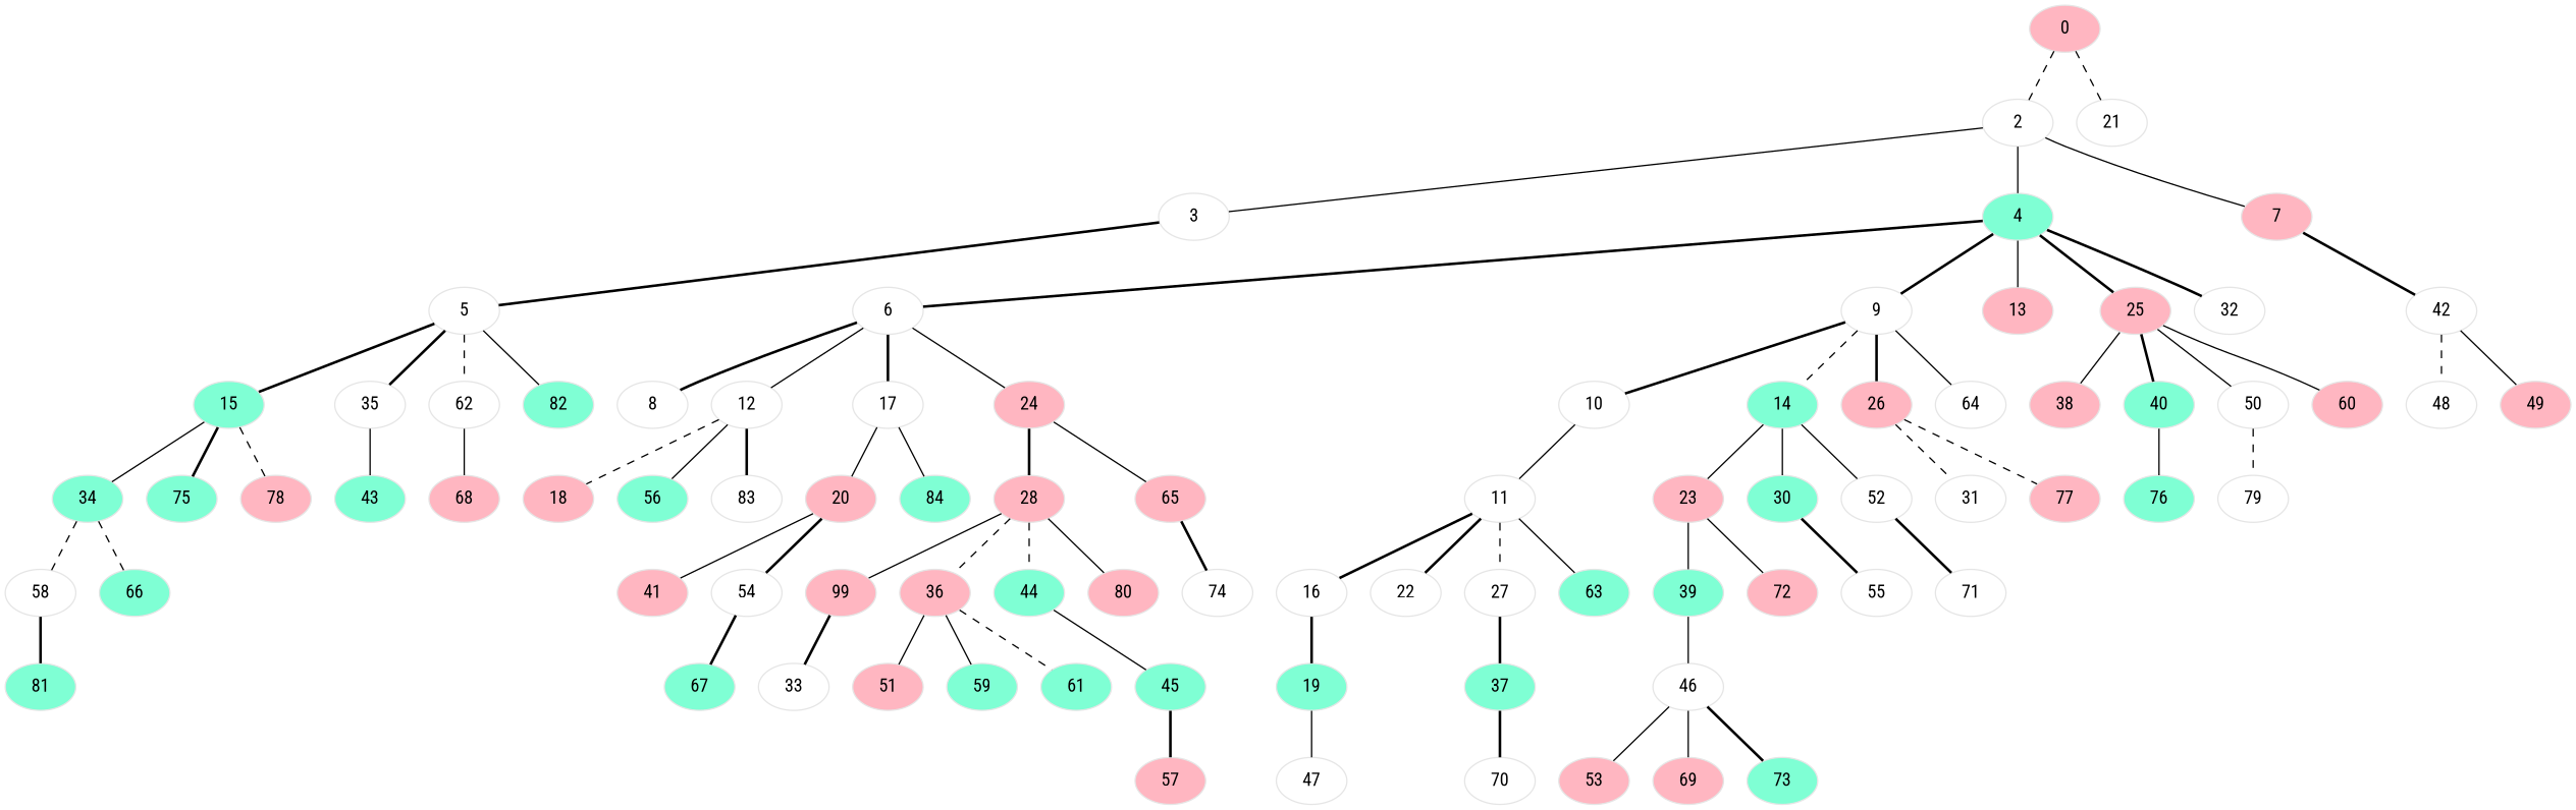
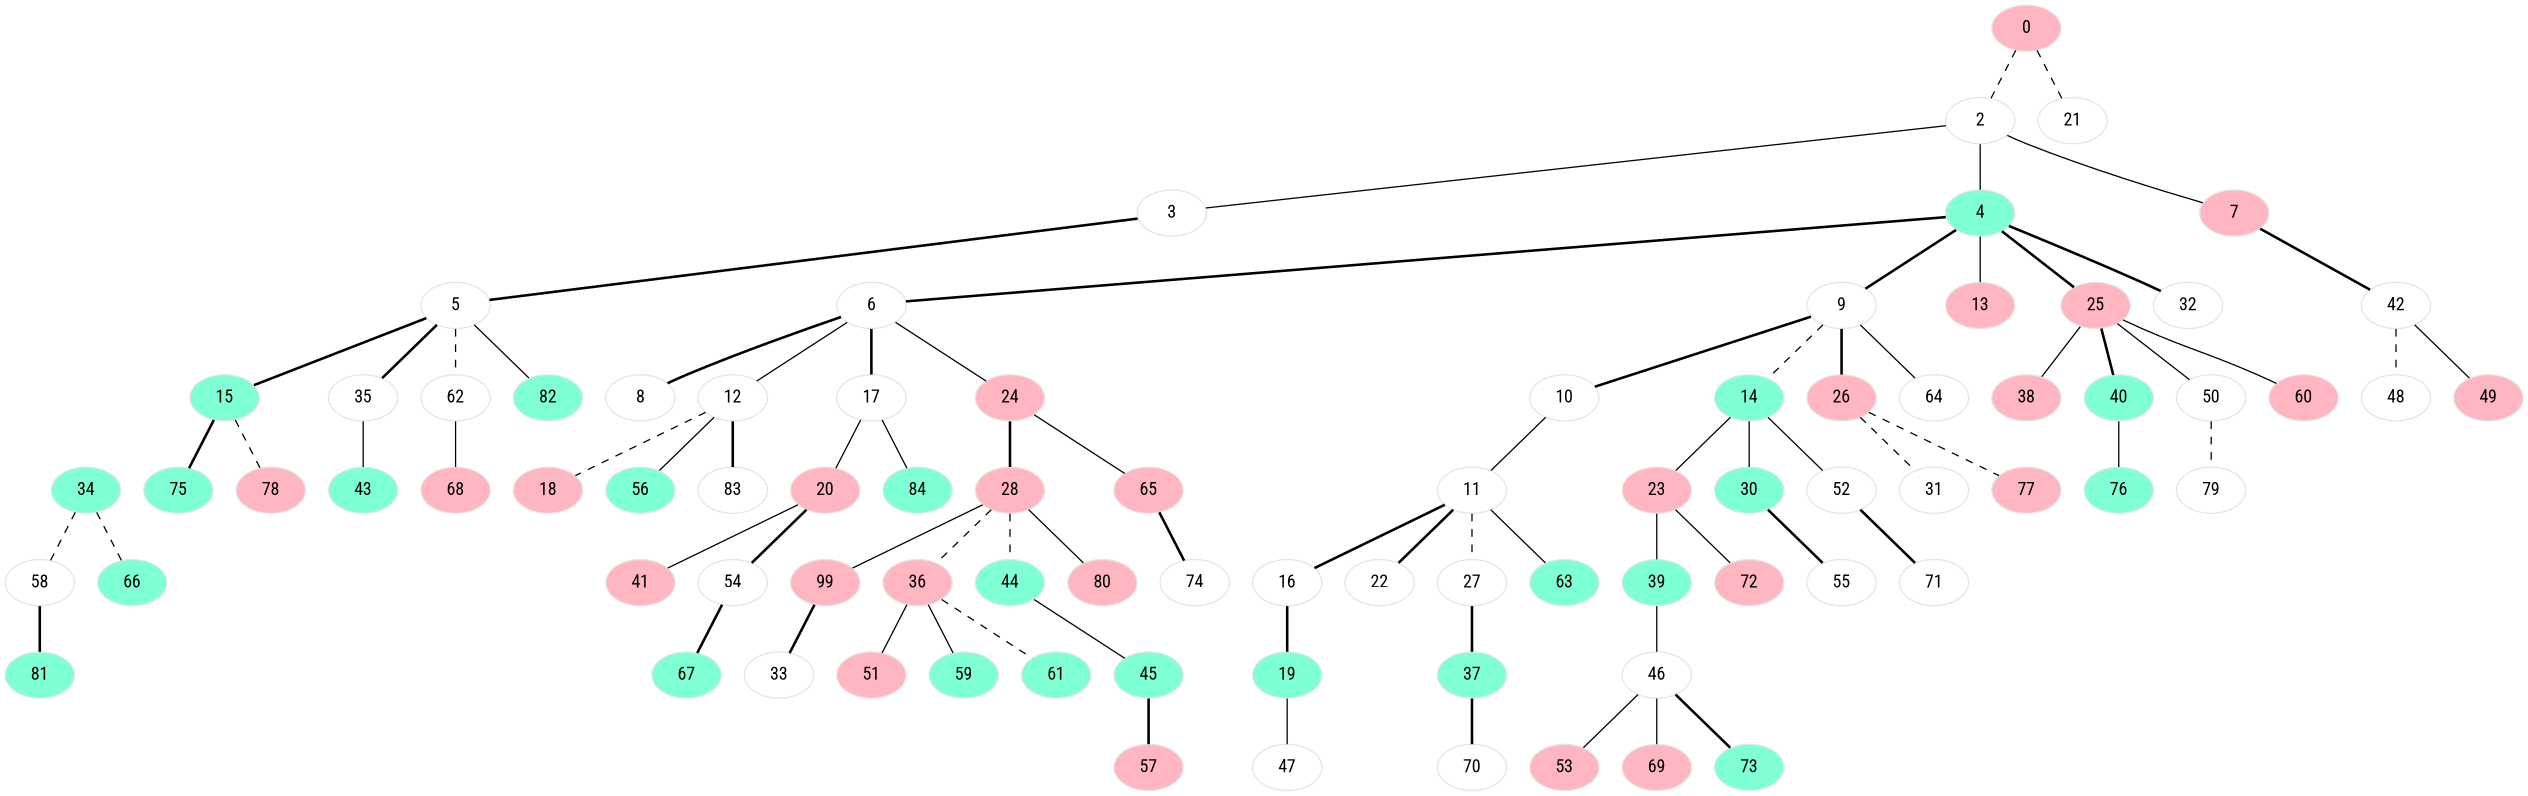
  graph {
    fontname="Roboto Condensed"
    node [color=gray90 fillcolor=white fontname="Roboto Condensed" style=filled]
    edge [fontname="Roboto Condensed" style=solid]
    n1 [fillcolor=lightpink label=0]
    2
    21
    3
    4 [fillcolor=aquamarine]
    7 [fillcolor=lightpink]
    5
    6
    9
    13 [fillcolor=lightpink]
    25 [fillcolor=lightpink]
    32
    42
    15 [fillcolor=aquamarine]
    35
    62
    82 [fillcolor=aquamarine]
    8
    12
    17
    24 [fillcolor=lightpink]
    10
    14 [fillcolor=aquamarine]
    26 [fillcolor=lightpink]
    64
    38 [fillcolor=lightpink]
    40 [fillcolor=aquamarine]
    50
    60 [fillcolor=lightpink]
    34 [fillcolor=aquamarine]
    75 [fillcolor=aquamarine]
    78 [fillcolor=lightpink]
    43 [fillcolor=aquamarine]
    68 [fillcolor=lightpink]
    18 [fillcolor=lightpink]
    56 [fillcolor=aquamarine]
    83
    20 [fillcolor=lightpink]
    84 [fillcolor=aquamarine]
    28 [fillcolor=lightpink]
    65 [fillcolor=lightpink]
    48
    49 [fillcolor=lightpink]
    11
    23 [fillcolor=lightpink]
    30 [fillcolor=aquamarine]
    52
    31
    77 [fillcolor=lightpink]
    16
    22
    27
    63 [fillcolor=aquamarine]
    19 [fillcolor=aquamarine]
    37 [fillcolor=aquamarine]
    39 [fillcolor=aquamarine]
    72 [fillcolor=lightpink]
    55
    71
    58
    66 [fillcolor=aquamarine]
    47
    41 [fillcolor=lightpink]
    54
    67 [fillcolor=aquamarine]
    46
    n67 [fillcolor=lightpink label=99]
    36 [fillcolor=lightpink]
    44 [fillcolor=aquamarine]
    80 [fillcolor=lightpink]
    74
    76 [fillcolor=aquamarine]
    79
    70
    33
    51 [fillcolor=lightpink]
    59 [fillcolor=aquamarine]
    61 [fillcolor=aquamarine]
    45 [fillcolor=aquamarine]
    81 [fillcolor=aquamarine]
    53 [fillcolor=lightpink]
    69 [fillcolor=lightpink]
    73 [fillcolor=aquamarine]
    57 [fillcolor=lightpink]
    n1 -- 2 [style=dashed]
    n1 -- 21 [style=dashed]
    2 -- 3
    2 -- 4
    2 -- 7
    3 -- 5 [style=bold]
    4 -- 6 [style=bold]
    4 -- 9 [style=bold]
    4 -- 13
    4 -- 25 [style=bold]
    4 -- 32 [style=bold]
    7 -- 42 [style=bold]
    5 -- 15 [style=bold]
    5 -- 35 [style=bold]
    5 -- 62 [style=dashed]
    5 -- 82
    6 -- 8 [style=bold]
    6 -- 12
    6 -- 17 [style=bold]
    6 -- 24
    9 -- 10 [style=bold]
    9 -- 14 [style=dashed]
    9 -- 26 [style=bold]
    9 -- 64
    25 -- 38
    25 -- 40 [style=bold]
    25 -- 50
    25 -- 60
    42 -- 48 [style=dashed]
    42 -- 49
-   15 -- 34
    15 -- 75 [style=bold]
    15 -- 78 [style=dashed]
    35 -- 43
    62 -- 68
    12 -- 18 [style=dashed]
    12 -- 56
    12 -- 83 [style=bold]
    17 -- 20
    17 -- 84
    24 -- 28 [style=bold]
    24 -- 65
    10 -- 11
    14 -- 23
    14 -- 30
    14 -- 52
    26 -- 31 [style=dashed]
    26 -- 77 [style=dashed]
    40 -- 76
    50 -- 79 [style=dashed]
    34 -- 58 [style=dashed]
    34 -- 66 [style=dashed]
    20 -- 41
    20 -- 54 [style=bold]
    28 -- n67
    28 -- 36 [style=dashed]
    28 -- 44 [style=dashed]
    28 -- 80
    65 -- 74 [style=bold]
    11 -- 16 [style=bold]
    11 -- 22 [style=bold]
    11 -- 27 [style=dashed]
    11 -- 63
    23 -- 39
    23 -- 72
    30 -- 55 [style=bold]
    52 -- 71 [style=bold]
    16 -- 19 [style=bold]
    27 -- 37 [style=bold]
    19 -- 47
    37 -- 70 [style=bold]
    39 -- 46
    58 -- 81 [style=bold]
    54 -- 67 [style=bold]
    46 -- 53
    46 -- 69
    46 -- 73 [style=bold]
    n67 -- 33 [style=bold]
    36 -- 51
    36 -- 59
    36 -- 61 [style=dashed]
    44 -- 45
    45 -- 57 [style=bold]
  }
